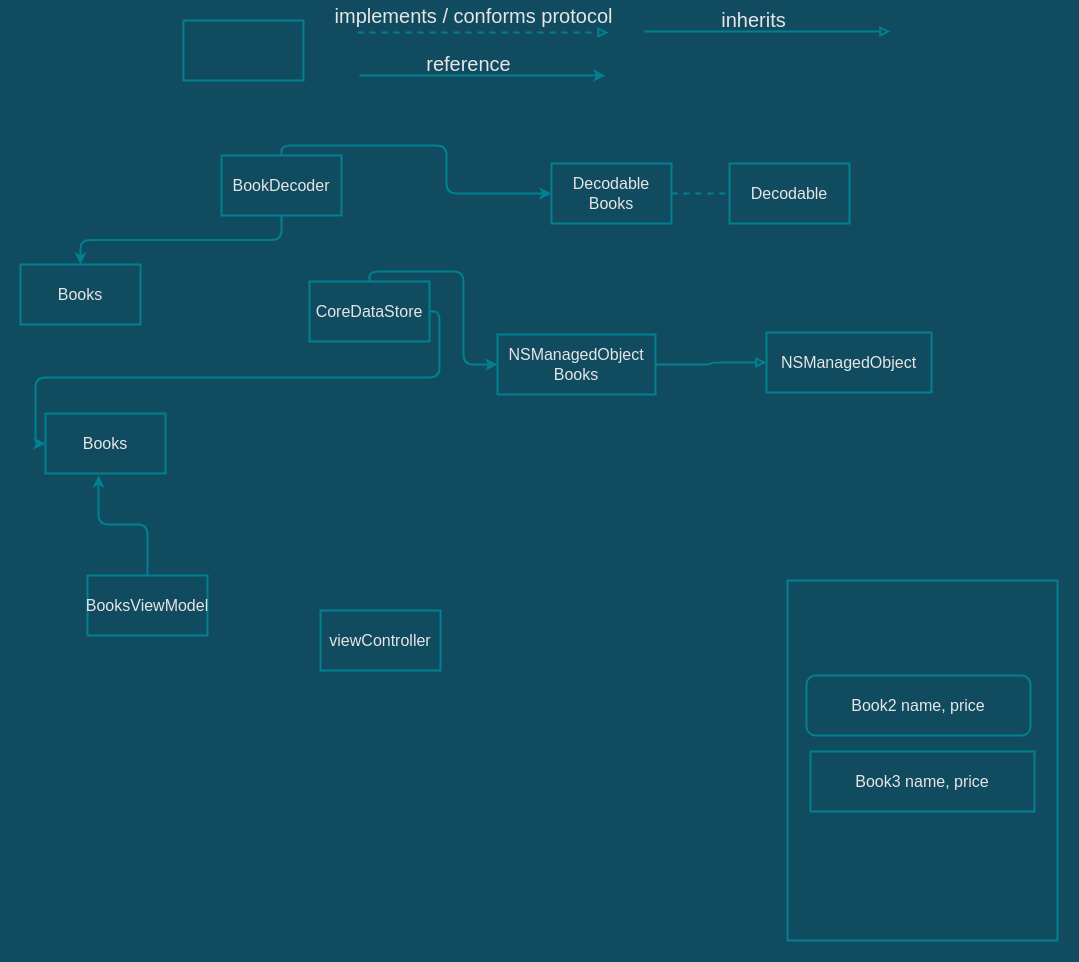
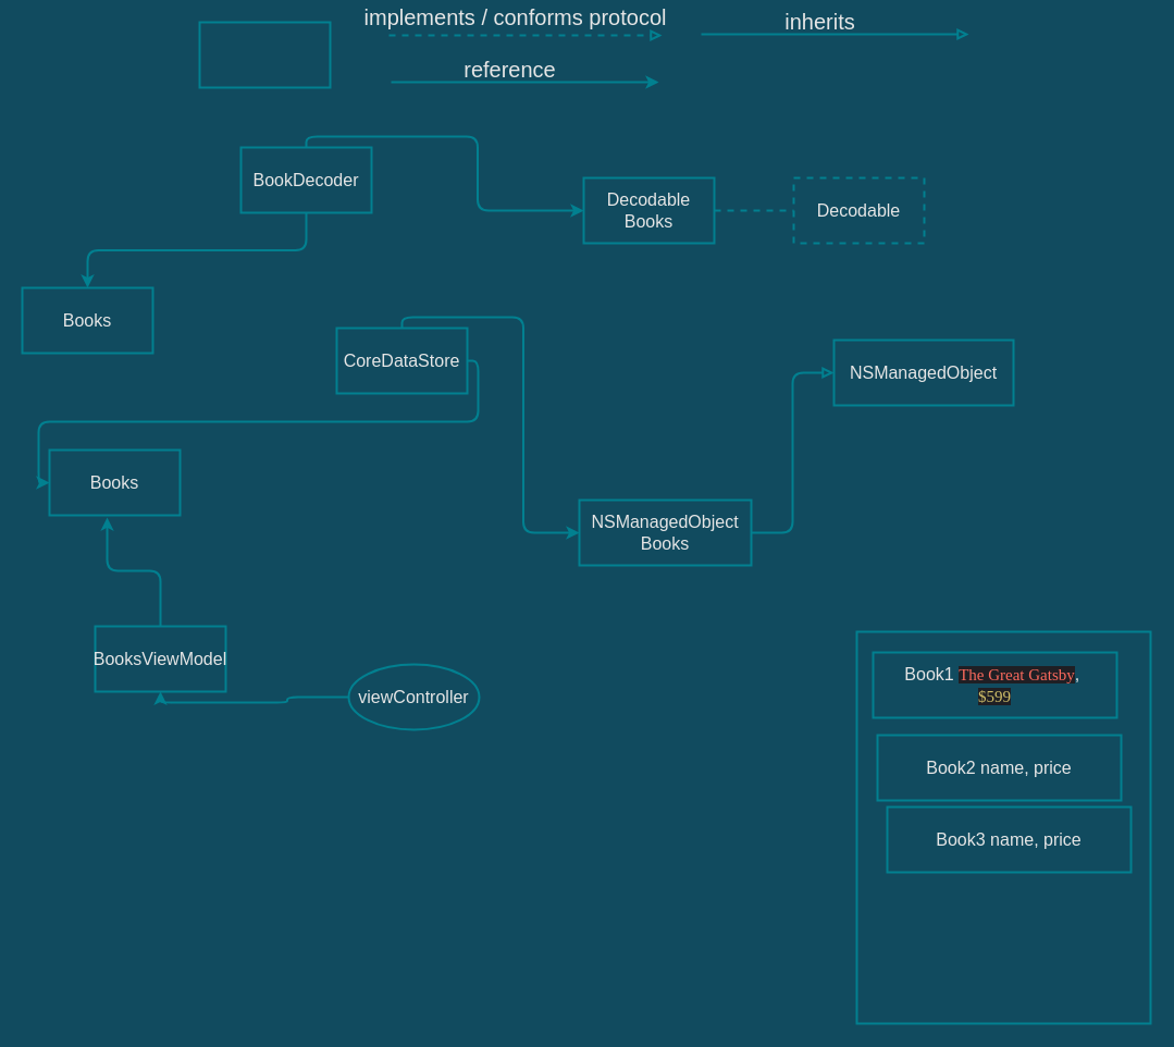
  <mxCell id="0" />
  <mxCell id="1" parent="0" />
  <mxCell id="2" value="" style="rounded=0;whiteSpace=wrap;html=1;sketch=0;fontColor=#E6E6E6;strokeColor=#028090;fillColor=none;strokeWidth=2;fontSize=16;" parent="1" vertex="1"><mxGeometry x="183" y="20" width="120" height="60" as="geometry" /></mxCell>
  <mxCell id="3" value="" style="endArrow=classic;html=1;rounded=1;sketch=0;fontColor=#E4FDE1;strokeColor=#028090;fillColor=#F45B69;strokeWidth=2;edgeStyle=orthogonalEdgeStyle;" parent="1" edge="1"><mxGeometry width="50" height="50" relative="1" as="geometry"><mxPoint x="359" y="75" as="sourcePoint" /><mxPoint x="605" y="75" as="targetPoint" /></mxGeometry></mxCell>
  <mxCell id="4" value="reference" style="edgeLabel;html=1;align=center;verticalAlign=middle;resizable=0;points=[];fontColor=#E6E6E6;labelBackgroundColor=none;fontSize=20;" parent="3" vertex="1" connectable="0"><mxGeometry x="-0.095" y="2" relative="1" as="geometry"><mxPoint x="-3" y="-11" as="offset" /></mxGeometry></mxCell>
  <mxCell id="5" value="" style="endArrow=block;html=1;rounded=1;sketch=0;fontColor=#E4FDE1;strokeColor=#028090;fillColor=#F45B69;strokeWidth=2;endFill=0;dashed=1;edgeStyle=orthogonalEdgeStyle;" parent="1" edge="1"><mxGeometry width="50" height="50" relative="1" as="geometry"><mxPoint x="357" y="32" as="sourcePoint" /><mxPoint x="608" y="32" as="targetPoint" /></mxGeometry></mxCell>
  <mxCell id="6" value="implements / conforms protocol" style="edgeLabel;html=1;align=center;verticalAlign=middle;resizable=0;points=[];fontColor=#E6E6E6;labelBackgroundColor=none;fontSize=20;" parent="5" vertex="1" connectable="0"><mxGeometry x="-0.095" y="2" relative="1" as="geometry"><mxPoint x="1" y="-16" as="offset" /></mxGeometry></mxCell>
  <mxCell id="7" value="" style="endArrow=block;html=1;rounded=1;sketch=0;fontColor=#E4FDE1;strokeColor=#028090;fillColor=#F45B69;strokeWidth=2;endFill=0;edgeStyle=orthogonalEdgeStyle;" parent="1" edge="1"><mxGeometry width="50" height="50" relative="1" as="geometry"><mxPoint x="644" y="31" as="sourcePoint" /><mxPoint x="890" y="31" as="targetPoint" /></mxGeometry></mxCell>
  <mxCell id="8" value="inherits" style="edgeLabel;html=1;align=center;verticalAlign=middle;resizable=0;points=[];fontColor=#E6E6E6;labelBackgroundColor=none;fontSize=20;" parent="7" vertex="1" connectable="0"><mxGeometry x="-0.095" y="2" relative="1" as="geometry"><mxPoint x="-3" y="-11" as="offset" /></mxGeometry></mxCell>
  <mxCell id="9" value="Books" style="rounded=0;whiteSpace=wrap;html=1;sketch=0;fontColor=#E6E6E6;strokeColor=#028090;fillColor=none;strokeWidth=2;fontSize=16;" vertex="1" parent="1"><mxGeometry x="20" y="264" width="120" height="60" as="geometry" /></mxCell>
- <mxCell id="10" value="Decodable" style="rounded=0;whiteSpace=wrap;html=1;sketch=0;fontColor=#E6E6E6;strokeColor=#028090;fillColor=none;strokeWidth=2;fontSize=16;" vertex="1" parent="1"><mxGeometry x="729" y="163" width="120" height="60" as="geometry" /></mxCell>
- <mxCell id="11" value="BookDecoder" style="rounded=0;whiteSpace=wrap;html=1;sketch=0;fontColor=#E6E6E6;strokeColor=#028090;fillColor=none;strokeWidth=2;fontSize=16;" vertex="1" parent="1"><mxGeometry x="221" y="155" width="120" height="60" as="geometry" /></mxCell>
+ <mxCell id="10" value="Decodable" style="rounded=0;whiteSpace=wrap;html=1;sketch=0;fontColor=#E6E6E6;strokeColor=#028090;fillColor=none;strokeWidth=2;fontSize=16;dashed=1;" vertex="1" parent="1"><mxGeometry x="729" y="163" width="120" height="60" as="geometry" /></mxCell>
+ <mxCell id="11" value="BookDecoder" style="rounded=0;whiteSpace=wrap;html=1;sketch=0;fontColor=#E6E6E6;strokeColor=#028090;fillColor=none;strokeWidth=2;fontSize=16;" vertex="1" parent="1"><mxGeometry x="221" y="135" width="120" height="60" as="geometry" /></mxCell>
  <mxCell id="12" value="" style="endArrow=classic;html=1;rounded=1;sketch=0;fontColor=#E4FDE1;strokeColor=#028090;fillColor=#F45B69;strokeWidth=2;edgeStyle=orthogonalEdgeStyle;exitX=0.5;exitY=1;exitDx=0;exitDy=0;" edge="1" parent="1" source="11" target="9"><mxGeometry width="50" height="50" relative="1" as="geometry"><mxPoint x="369" y="85" as="sourcePoint" /><mxPoint x="615" y="85" as="targetPoint" /></mxGeometry></mxCell>
- <mxCell id="13" value="NSManagedObject&lt;br&gt;Books" style="rounded=0;whiteSpace=wrap;html=1;sketch=0;fontColor=#E6E6E6;strokeColor=#028090;fillColor=none;strokeWidth=2;fontSize=16;" vertex="1" parent="1"><mxGeometry x="497" y="334" width="158" height="60" as="geometry" /></mxCell>
- <mxCell id="14" value="Decodable Books" style="rounded=0;whiteSpace=wrap;html=1;sketch=0;fontColor=#E6E6E6;strokeColor=#028090;fillColor=none;strokeWidth=2;fontSize=16;" vertex="1" parent="1"><mxGeometry x="551" y="163" width="120" height="60" as="geometry" /></mxCell>
+ <mxCell id="13" value="NSManagedObject&lt;br&gt;Books" style="rounded=0;whiteSpace=wrap;html=1;sketch=0;fontColor=#E6E6E6;strokeColor=#028090;fillColor=none;strokeWidth=2;fontSize=16;" vertex="1" parent="1"><mxGeometry x="532" y="459" width="158" height="60" as="geometry" /></mxCell>
+ <mxCell id="14" value="Decodable Books" style="rounded=0;whiteSpace=wrap;html=1;sketch=0;fontColor=#E6E6E6;strokeColor=#028090;fillColor=none;strokeWidth=2;fontSize=16;" vertex="1" parent="1"><mxGeometry x="536" y="163" width="120" height="60" as="geometry" /></mxCell>
  <mxCell id="15" value="" style="endArrow=none;html=1;rounded=1;sketch=0;fontColor=#E4FDE1;strokeColor=#028090;fillColor=#F45B69;strokeWidth=2;endFill=0;dashed=1;edgeStyle=orthogonalEdgeStyle;exitX=1;exitY=0.5;exitDx=0;exitDy=0;" edge="1" parent="1" source="14" target="10"><mxGeometry width="50" height="50" relative="1" as="geometry"><mxPoint x="367" y="42" as="sourcePoint" /><mxPoint x="618" y="42" as="targetPoint" /></mxGeometry></mxCell>
  <mxCell id="16" value="" style="endArrow=classic;html=1;rounded=1;sketch=0;fontColor=#E4FDE1;strokeColor=#028090;fillColor=#F45B69;strokeWidth=2;edgeStyle=orthogonalEdgeStyle;exitX=0.5;exitY=0;exitDx=0;exitDy=0;entryX=0;entryY=0.5;entryDx=0;entryDy=0;" edge="1" parent="1" source="11" target="14"><mxGeometry width="50" height="50" relative="1" as="geometry"><mxPoint x="369" y="85" as="sourcePoint" /><mxPoint x="615" y="85" as="targetPoint" /></mxGeometry></mxCell>
- <mxCell id="17" value="CoreDataStore" style="rounded=0;whiteSpace=wrap;html=1;sketch=0;fontColor=#E6E6E6;strokeColor=#028090;fillColor=none;strokeWidth=2;fontSize=16;" vertex="1" parent="1"><mxGeometry x="309" y="281" width="120" height="60" as="geometry" /></mxCell>
+ <mxCell id="17" value="CoreDataStore" style="rounded=0;whiteSpace=wrap;html=1;sketch=0;fontColor=#E6E6E6;strokeColor=#028090;fillColor=none;strokeWidth=2;fontSize=16;" vertex="1" parent="1"><mxGeometry x="309" y="301" width="120" height="60" as="geometry" /></mxCell>
  <mxCell id="18" value="Books" style="rounded=0;whiteSpace=wrap;html=1;sketch=0;fontColor=#E6E6E6;strokeColor=#028090;fillColor=none;strokeWidth=2;fontSize=16;" vertex="1" parent="1"><mxGeometry x="45" y="413" width="120" height="60" as="geometry" /></mxCell>
  <mxCell id="19" value="" style="endArrow=classic;html=1;rounded=1;sketch=0;fontColor=#E4FDE1;strokeColor=#028090;fillColor=#F45B69;strokeWidth=2;edgeStyle=orthogonalEdgeStyle;exitX=1;exitY=0.5;exitDx=0;exitDy=0;entryX=0;entryY=0.5;entryDx=0;entryDy=0;" edge="1" parent="1" source="17" target="18"><mxGeometry width="50" height="50" relative="1" as="geometry"><mxPoint x="369" y="85" as="sourcePoint" /><mxPoint x="615" y="85" as="targetPoint" /></mxGeometry></mxCell>
  <mxCell id="20" value="" style="endArrow=classic;html=1;rounded=1;sketch=0;fontColor=#E4FDE1;strokeColor=#028090;fillColor=#F45B69;strokeWidth=2;edgeStyle=orthogonalEdgeStyle;exitX=0.5;exitY=0;exitDx=0;exitDy=0;entryX=0;entryY=0.5;entryDx=0;entryDy=0;" edge="1" parent="1" source="17" target="13"><mxGeometry width="50" height="50" relative="1" as="geometry"><mxPoint x="98" y="255" as="sourcePoint" /><mxPoint x="561" y="203" as="targetPoint" /></mxGeometry></mxCell>
- <mxCell id="21" value="NSManagedObject" style="rounded=0;whiteSpace=wrap;html=1;sketch=0;fontColor=#E6E6E6;strokeColor=#028090;fillColor=none;strokeWidth=2;fontSize=16;" vertex="1" parent="1"><mxGeometry x="766" y="332" width="165" height="60" as="geometry" /></mxCell>
+ <mxCell id="21" value="NSManagedObject" style="rounded=0;whiteSpace=wrap;html=1;sketch=0;fontColor=#E6E6E6;strokeColor=#028090;fillColor=none;strokeWidth=2;fontSize=16;" vertex="1" parent="1"><mxGeometry x="766" y="312" width="165" height="60" as="geometry" /></mxCell>
  <mxCell id="22" value="" style="endArrow=block;html=1;rounded=1;sketch=0;fontColor=#E4FDE1;strokeColor=#028090;fillColor=#F45B69;strokeWidth=2;endFill=0;edgeStyle=orthogonalEdgeStyle;exitX=1;exitY=0.5;exitDx=0;exitDy=0;entryX=0;entryY=0.5;entryDx=0;entryDy=0;" edge="1" parent="1" source="13" target="21"><mxGeometry width="50" height="50" relative="1" as="geometry"><mxPoint x="654" y="41" as="sourcePoint" /><mxPoint x="900" y="41" as="targetPoint" /></mxGeometry></mxCell>
  <mxCell id="23" value="" style="rounded=0;whiteSpace=wrap;html=1;sketch=0;fontColor=#E6E6E6;strokeColor=#028090;fillColor=none;strokeWidth=2;fontSize=16;" vertex="1" parent="1"><mxGeometry x="787" y="580" width="270" height="360" as="geometry" /></mxCell>
- <mxCell id="25" value="Book2 name, price" style="whiteSpace=wrap;html=1;sketch=0;fontColor=#E6E6E6;strokeColor=#028090;fillColor=none;strokeWidth=2;fontSize=16;rounded=1;" vertex="1" parent="1"><mxGeometry x="806" y="675" width="224" height="60" as="geometry" /></mxCell>
- <mxCell id="26" value="Book3 name, price" style="rounded=0;whiteSpace=wrap;html=1;sketch=0;fontColor=#E6E6E6;strokeColor=#028090;fillColor=none;strokeWidth=2;fontSize=16;" vertex="1" parent="1"><mxGeometry x="810" y="751" width="224" height="60" as="geometry" /></mxCell>
- <mxCell id="27" value="viewController" style="rounded=0;whiteSpace=wrap;html=1;sketch=0;fontColor=#E6E6E6;strokeColor=#028090;fillColor=none;strokeWidth=2;fontSize=16;" vertex="1" parent="1"><mxGeometry x="320" y="610" width="120" height="60" as="geometry" /></mxCell>
+ <mxCell id="24" value="Book1&amp;nbsp;&lt;span style=&quot;background-color: rgb(31 , 31 , 36) ; color: rgb(252 , 106 , 93) ; font-family: &amp;#34;menlo&amp;#34; ; font-size: 15px&quot;&gt;The Great Gatsby&lt;/span&gt;&lt;span&gt;,&amp;nbsp;&lt;br&gt;&lt;/span&gt;&lt;span style=&quot;background-color: rgb(31 , 31 , 36) ; color: rgb(208 , 191 , 105) ; font-family: &amp;#34;menlo&amp;#34; ; font-size: 15px&quot;&gt;$599&lt;/span&gt;" style="rounded=0;whiteSpace=wrap;html=1;sketch=0;fontColor=#E6E6E6;strokeColor=#028090;fillColor=none;strokeWidth=2;fontSize=16;" vertex="1" parent="1"><mxGeometry x="802" y="599" width="224" height="60" as="geometry" /></mxCell>
+ <mxCell id="25" value="Book2 name, price" style="rounded=0;whiteSpace=wrap;html=1;sketch=0;fontColor=#E6E6E6;strokeColor=#028090;fillColor=none;strokeWidth=2;fontSize=16;" vertex="1" parent="1"><mxGeometry x="806" y="675" width="224" height="60" as="geometry" /></mxCell>
+ <mxCell id="26" value="Book3 name, price" style="rounded=0;whiteSpace=wrap;html=1;sketch=0;fontColor=#E6E6E6;strokeColor=#028090;fillColor=none;strokeWidth=2;fontSize=16;" vertex="1" parent="1"><mxGeometry x="815" y="741" width="224" height="60" as="geometry" /></mxCell>
+ <mxCell id="27" value="viewController" style="ellipse;whiteSpace=wrap;html=1;sketch=0;fontColor=#E6E6E6;strokeColor=#028090;fillColor=none;strokeWidth=2;fontSize=16;" vertex="1" parent="1"><mxGeometry x="320" y="610" width="120" height="60" as="geometry" /></mxCell>
+ <mxCell id="28" value="" style="endArrow=classic;html=1;rounded=1;sketch=0;fontColor=#E4FDE1;strokeColor=#028090;fillColor=#F45B69;strokeWidth=2;edgeStyle=orthogonalEdgeStyle;exitX=0;exitY=0.5;exitDx=0;exitDy=0;entryX=0.5;entryY=1;entryDx=0;entryDy=0;" edge="1" parent="1" source="27" target="29"><mxGeometry width="50" height="50" relative="1" as="geometry"><mxPoint x="369" y="85" as="sourcePoint" /><mxPoint x="615" y="85" as="targetPoint" /></mxGeometry></mxCell>
  <mxCell id="29" value="BooksViewModel" style="rounded=0;whiteSpace=wrap;html=1;sketch=0;fontColor=#E6E6E6;strokeColor=#028090;fillColor=none;strokeWidth=2;fontSize=16;" vertex="1" parent="1"><mxGeometry x="87" y="575" width="120" height="60" as="geometry" /></mxCell>
  <mxCell id="30" value="" style="endArrow=classic;html=1;rounded=1;sketch=0;fontColor=#E4FDE1;strokeColor=#028090;fillColor=#F45B69;strokeWidth=2;edgeStyle=orthogonalEdgeStyle;entryX=0.442;entryY=1.033;entryDx=0;entryDy=0;entryPerimeter=0;exitX=0.5;exitY=0;exitDx=0;exitDy=0;" edge="1" parent="1" source="29" target="18"><mxGeometry width="50" height="50" relative="1" as="geometry"><mxPoint x="241" y="527" as="sourcePoint" /><mxPoint x="487" y="527" as="targetPoint" /></mxGeometry></mxCell>
